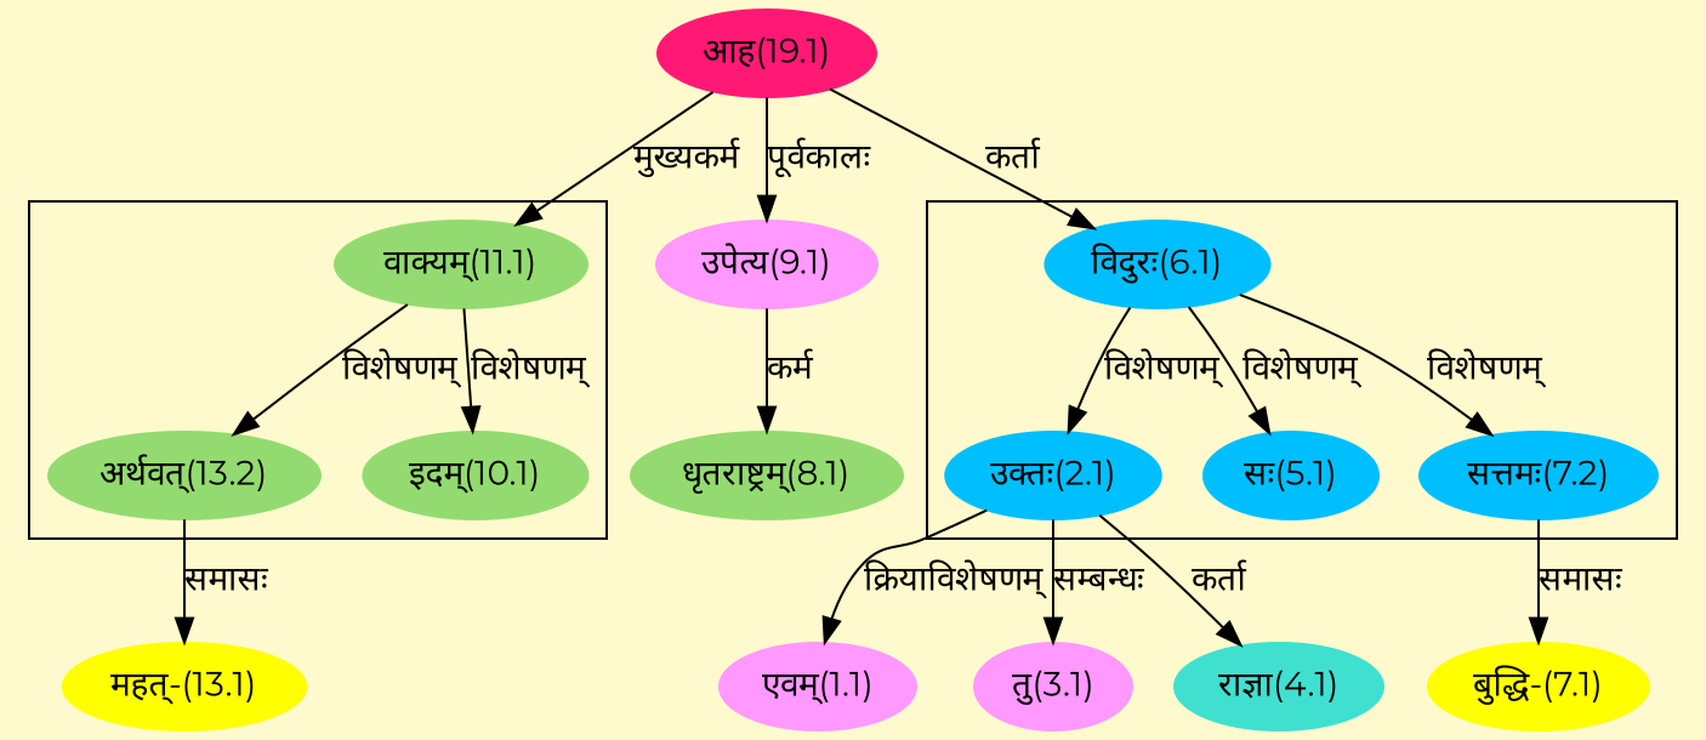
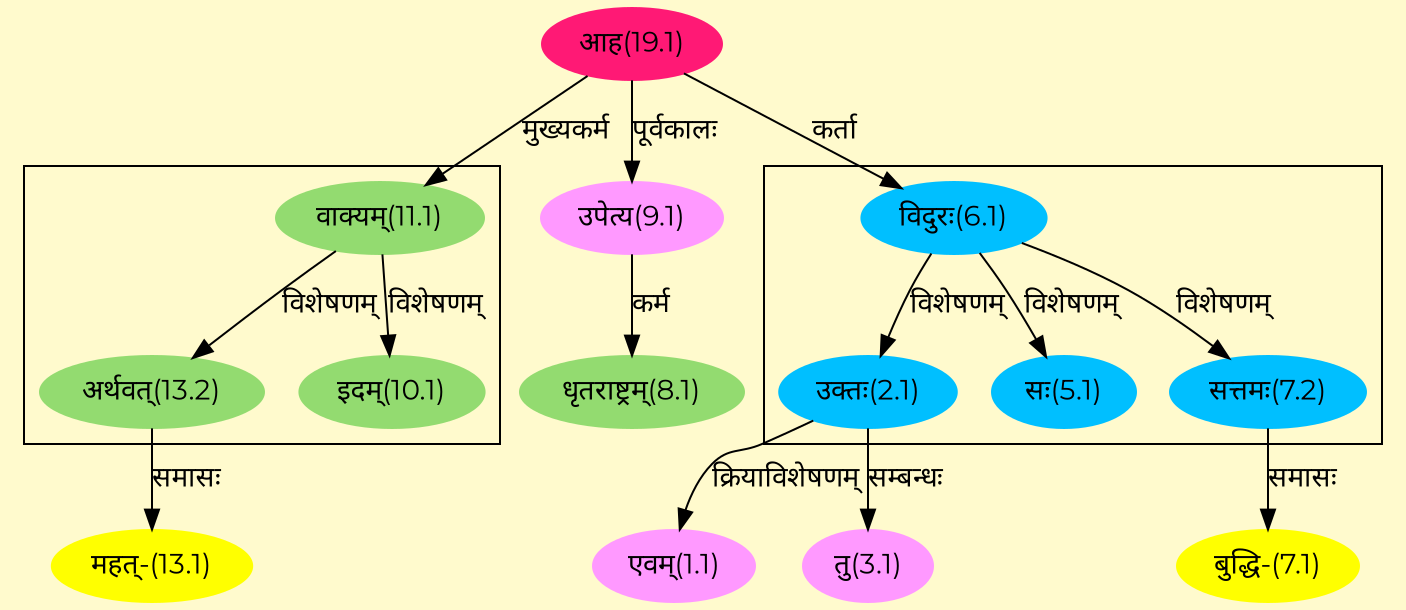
  digraph {
    bgcolor=lemonchiffon1
    compound=true
    fontname=Montserrat
    rankdir=BT
    node [color="#00BFFF" fontname=Montserrat style=filled]
    edge [dir=back fontname=Montserrat]
    n1 [label="उक्तः(2.1)"]
    n2 [label="विदुरः(6.1)"]
    n3 [label="सः(5.1)"]
    n4 [label="सत्तमः(7.2)"]
    n5 [color="#93DB70" label="इदम्(10.1)"]
    n6 [color="#93DB70" label="वाक्यम्(11.1)"]
    n7 [color="#93DB70" label="अर्थवत्(13.2)"]
    n8 [color="#FF1975" label="आह(19.1)"]
    n9 [color="#FF99FF" label="एवम्(1.1)"]
    n10 [color="#FF99FF" label="तु(3.1)"]
-   n11 [color="#40E0D0" label="राज्ञा(4.1)"]
    n12 [color="#FFFF00" label="बुद्धि-(7.1)"]
    n13 [color="#93DB70" label="धृतराष्ट्रम्(8.1)"]
    n14 [color="#FF99FF" label="उपेत्य(9.1)"]
    n15 [color="#FFFF00" label="महत्-(13.1)"]
    subgraph cluster_1 {
      n1
      n2
      n3
      n4
    }
    subgraph cluster_2 {
      n5
      n6
      n7
    }
    n1 -> n2 [label="विशेषणम्"]
    n2 -> n8 [label="कर्ता"]
    n3 -> n2 [label="विशेषणम्"]
    n4 -> n2 [label="विशेषणम्"]
    n5 -> n6 [label="विशेषणम्"]
    n6 -> n8 [label="मुख्यकर्म"]
    n7 -> n6 [label="विशेषणम्"]
    n9 -> n1 [label="क्रियाविशेषणम्"]
    n10 -> n1 [label="सम्बन्धः"]
-   n11 -> n1 [label="कर्ता"]
    n12 -> n4 [label="समासः"]
    n13 -> n14 [label="कर्म"]
    n14 -> n8 [label="पूर्वकालः"]
    n15 -> n7 [label="समासः"]
  }
